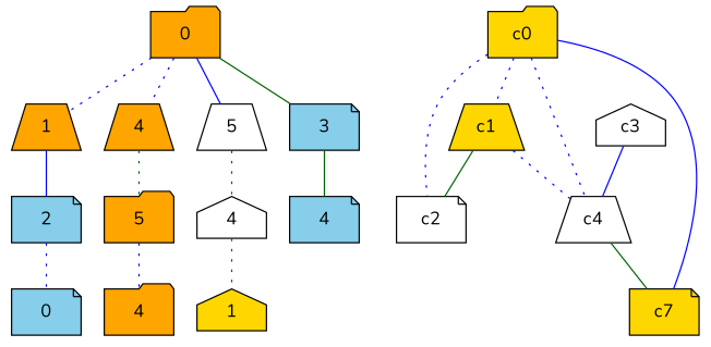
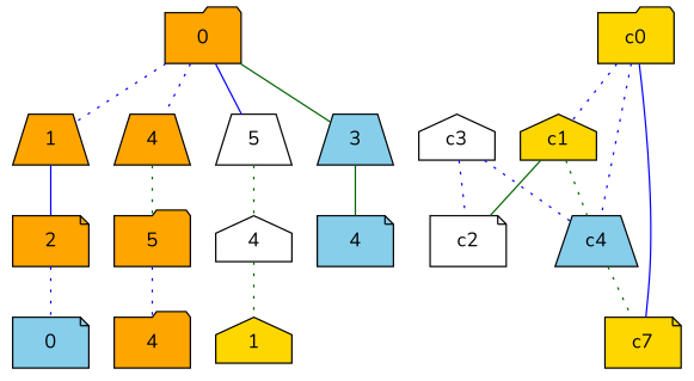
  graph {
    fontname=Nunito
    node [fillcolor=orange fontname=Nunito shape=trapezium style=filled]
    edge [color=blue fontname=Nunito style=dotted]
    n1 [label=0 shape=folder]
    n2 [label=1]
    n3 [label=4]
    n4 [fillcolor=white label=5]
-   n5 [fillcolor=skyblue label=3 shape=note]
-   n6 [fillcolor=skyblue label=2 shape=note]
+   n5 [fillcolor=skyblue label=3]
+   n6 [label=2 shape=note]
    n7 [label=5 shape=folder]
    n8 [fillcolor=white label=4 shape=house]
    n9 [fillcolor=skyblue label=4 shape=note]
    n10 [fillcolor=skyblue label=0 shape=note]
    n11 [label=4 shape=folder]
    n12 [fillcolor=gold label=1 shape=house]
    c0 [fillcolor=gold shape=folder]
-   c1 [fillcolor=gold]
+   c1 [fillcolor=gold shape=house]
    c2 [fillcolor=white shape=note]
-   c4 [fillcolor=white]
+   c4 [fillcolor=skyblue]
    n17 [fillcolor=gold label=c7 shape=note]
    c3 [fillcolor=white shape=house]
    n1 -- n2
    n1 -- n3
    n1 -- n4 [style=""]
    n1 -- n5 [color=darkgreen style=""]
    n2 -- n6 [style=""]
    n3 -- n7 [color=darkgreen]
    n4 -- n8 [color=darkgreen]
    n5 -- n9 [color=darkgreen style=""]
    n6 -- n10
    n7 -- n11
    n8 -- n12 [color=darkgreen]
    c0 -- c1
-   c0 -- c2
+   c3 -- c2
    c0 -- c4
    c0 -- n17 [style=""]
    c1 -- c2 [color=darkgreen style=""]
-   c1 -- c4
-   c4 -- n17 [color=darkgreen style=solid]
-   c3 -- c4 [style=""]
+   c1 -- c4 [color=darkgreen]
+   c4 -- n17 [color=darkgreen]
+   c3 -- c4
  }
